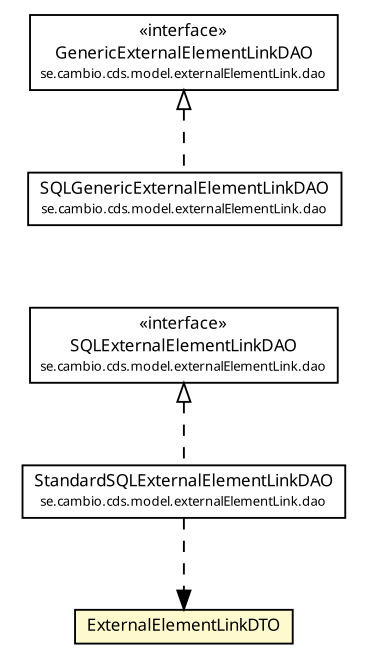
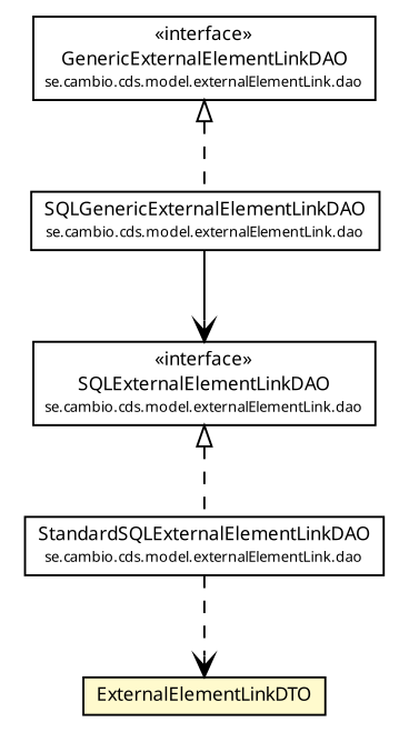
  digraph {
    nodesep=0.25
    ranksep=0.5
    node [fontcolor=black fontname="Trebuchet MS" fontsize=9.0 shape=plaintext]
    edge [fontname="Trebuchet MS" fontsize=10.0 headport=p labelfontname="Trebuchet MS" labelfontsize=10 style=dashed tailport=p]
    n1 [label=<<table title="se.cambio.cds.model.externalElementLink.dto.ExternalElementLinkDTO" border="0" cellborder="1" cellspacing="0" cellpadding="2" port="p" bgcolor="lemonChiffon" href="./ExternalElementLinkDTO.html"> 		<tr><td><table border="0" cellspacing="0" cellpadding="1"> <tr><td align="center" balign="center"><font face="Trebuchet MS"> ExternalElementLinkDTO </font></td></tr> 		</table></td></tr> 		</table>>]
    n2 [label=<<table title="se.cambio.cds.model.externalElementLink.dao.StandardSQLExternalElementLinkDAO" border="0" cellborder="1" cellspacing="0" cellpadding="2" port="p" href="../dao/StandardSQLExternalElementLinkDAO.html"> 		<tr><td><table border="0" cellspacing="0" cellpadding="1"> <tr><td align="center" balign="center"><font face="Trebuchet MS"> StandardSQLExternalElementLinkDAO </font></td></tr> <tr><td align="center" balign="center"><font face="Trebuchet MS" point-size="7.0"> se.cambio.cds.model.externalElementLink.dao </font></td></tr> 		</table></td></tr> 		</table>>]
    n3 [label=<<table title="se.cambio.cds.model.externalElementLink.dao.SQLGenericExternalElementLinkDAO" border="0" cellborder="1" cellspacing="0" cellpadding="2" port="p" href="../dao/SQLGenericExternalElementLinkDAO.html"> 		<tr><td><table border="0" cellspacing="0" cellpadding="1"> <tr><td align="center" balign="center"><font face="Trebuchet MS"> SQLGenericExternalElementLinkDAO </font></td></tr> <tr><td align="center" balign="center"><font face="Trebuchet MS" point-size="7.0"> se.cambio.cds.model.externalElementLink.dao </font></td></tr> 		</table></td></tr> 		</table>>]
    n4 [label=<<table title="se.cambio.cds.model.externalElementLink.dao.SQLExternalElementLinkDAO" border="0" cellborder="1" cellspacing="0" cellpadding="2" port="p" href="../dao/SQLExternalElementLinkDAO.html"> 		<tr><td><table border="0" cellspacing="0" cellpadding="1"> <tr><td align="center" balign="center"> &#171;interface&#187; </td></tr> <tr><td align="center" balign="center"><font face="Trebuchet MS"> SQLExternalElementLinkDAO </font></td></tr> <tr><td align="center" balign="center"><font face="Trebuchet MS" point-size="7.0"> se.cambio.cds.model.externalElementLink.dao </font></td></tr> 		</table></td></tr> 		</table>>]
    n5 [label=<<table title="se.cambio.cds.model.externalElementLink.dao.GenericExternalElementLinkDAO" border="0" cellborder="1" cellspacing="0" cellpadding="2" port="p" href="../dao/GenericExternalElementLinkDAO.html"> 		<tr><td><table border="0" cellspacing="0" cellpadding="1"> <tr><td align="center" balign="center"> &#171;interface&#187; </td></tr> <tr><td align="center" balign="center"><font face="Trebuchet MS"> GenericExternalElementLinkDAO </font></td></tr> <tr><td align="center" balign="center"><font face="Trebuchet MS" point-size="7.0"> se.cambio.cds.model.externalElementLink.dao </font></td></tr> 		</table></td></tr> 		</table>>]
-   n2 -> n1 [arrowhead=normal color=black fontcolor=black]
+   n2 -> n1 [arrowhead=open color=black fontcolor=black]
+   n3 -> n4 [arrowhead=open color=black fontcolor=black style=""]
    n4 -> n2 [arrowtail=empty dir=back fontsize=10]
    n5 -> n3 [arrowtail=empty dir=back fontsize=10]
  }
